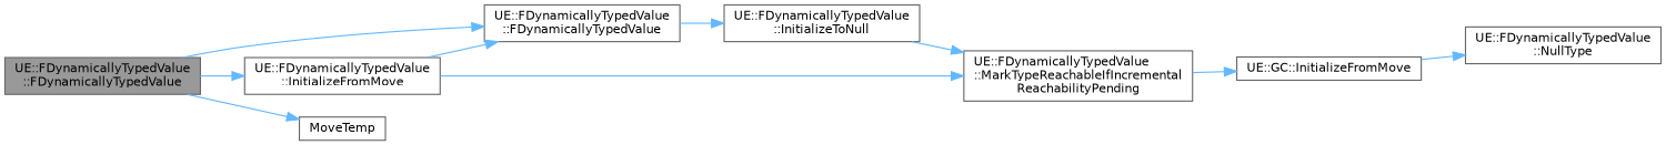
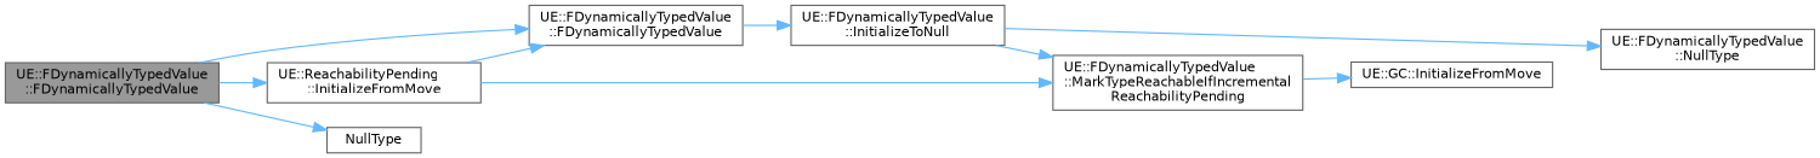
  digraph {
    rankdir=LR
    node [color=grey40 fillcolor=white fontname=Helvetica fontsize=10 shape=box style=filled]
    edge [color=steelblue1 fontname=Helvetica fontsize=10 labelfontname=Helvetica labelfontsize=10 style=solid]
    n1 [color=gray40 fillcolor=grey60 fontcolor=black height=0.2 label="UE::FDynamicallyTypedValue\l::FDynamicallyTypedValue" width=0.4]
    n2 [height=0.2 label="UE::FDynamicallyTypedValue\l::FDynamicallyTypedValue" width=0.4]
-   n3 [height=0.2 label="UE::FDynamicallyTypedValue\l::InitializeFromMove" width=0.4]
-   n4 [height=0.2 label=MoveTemp width=0.4]
+   n3 [height=0.2 label="UE::ReachabilityPending\l::InitializeFromMove" width=0.4]
+   n4 [height=0.2 label=NullType width=0.4]
    n5 [height=0.2 label="UE::FDynamicallyTypedValue\l::InitializeToNull" width=0.4]
    n6 [height=0.2 label="UE::FDynamicallyTypedValue\l::MarkTypeReachableIfIncremental\lReachabilityPending" width=0.4]
    n7 [height=0.2 label="UE::FDynamicallyTypedValue\l::NullType" width=0.4]
    n8 [height=0.2 label="UE::GC::InitializeFromMove" width=0.4]
    n1 -> n2
    n1 -> n3
    n1 -> n4
    n2 -> n5
    n3 -> n2
    n3 -> n6
    n5 -> n6
-   n8 -> n7
+   n5 -> n7
    n6 -> n8
  }
